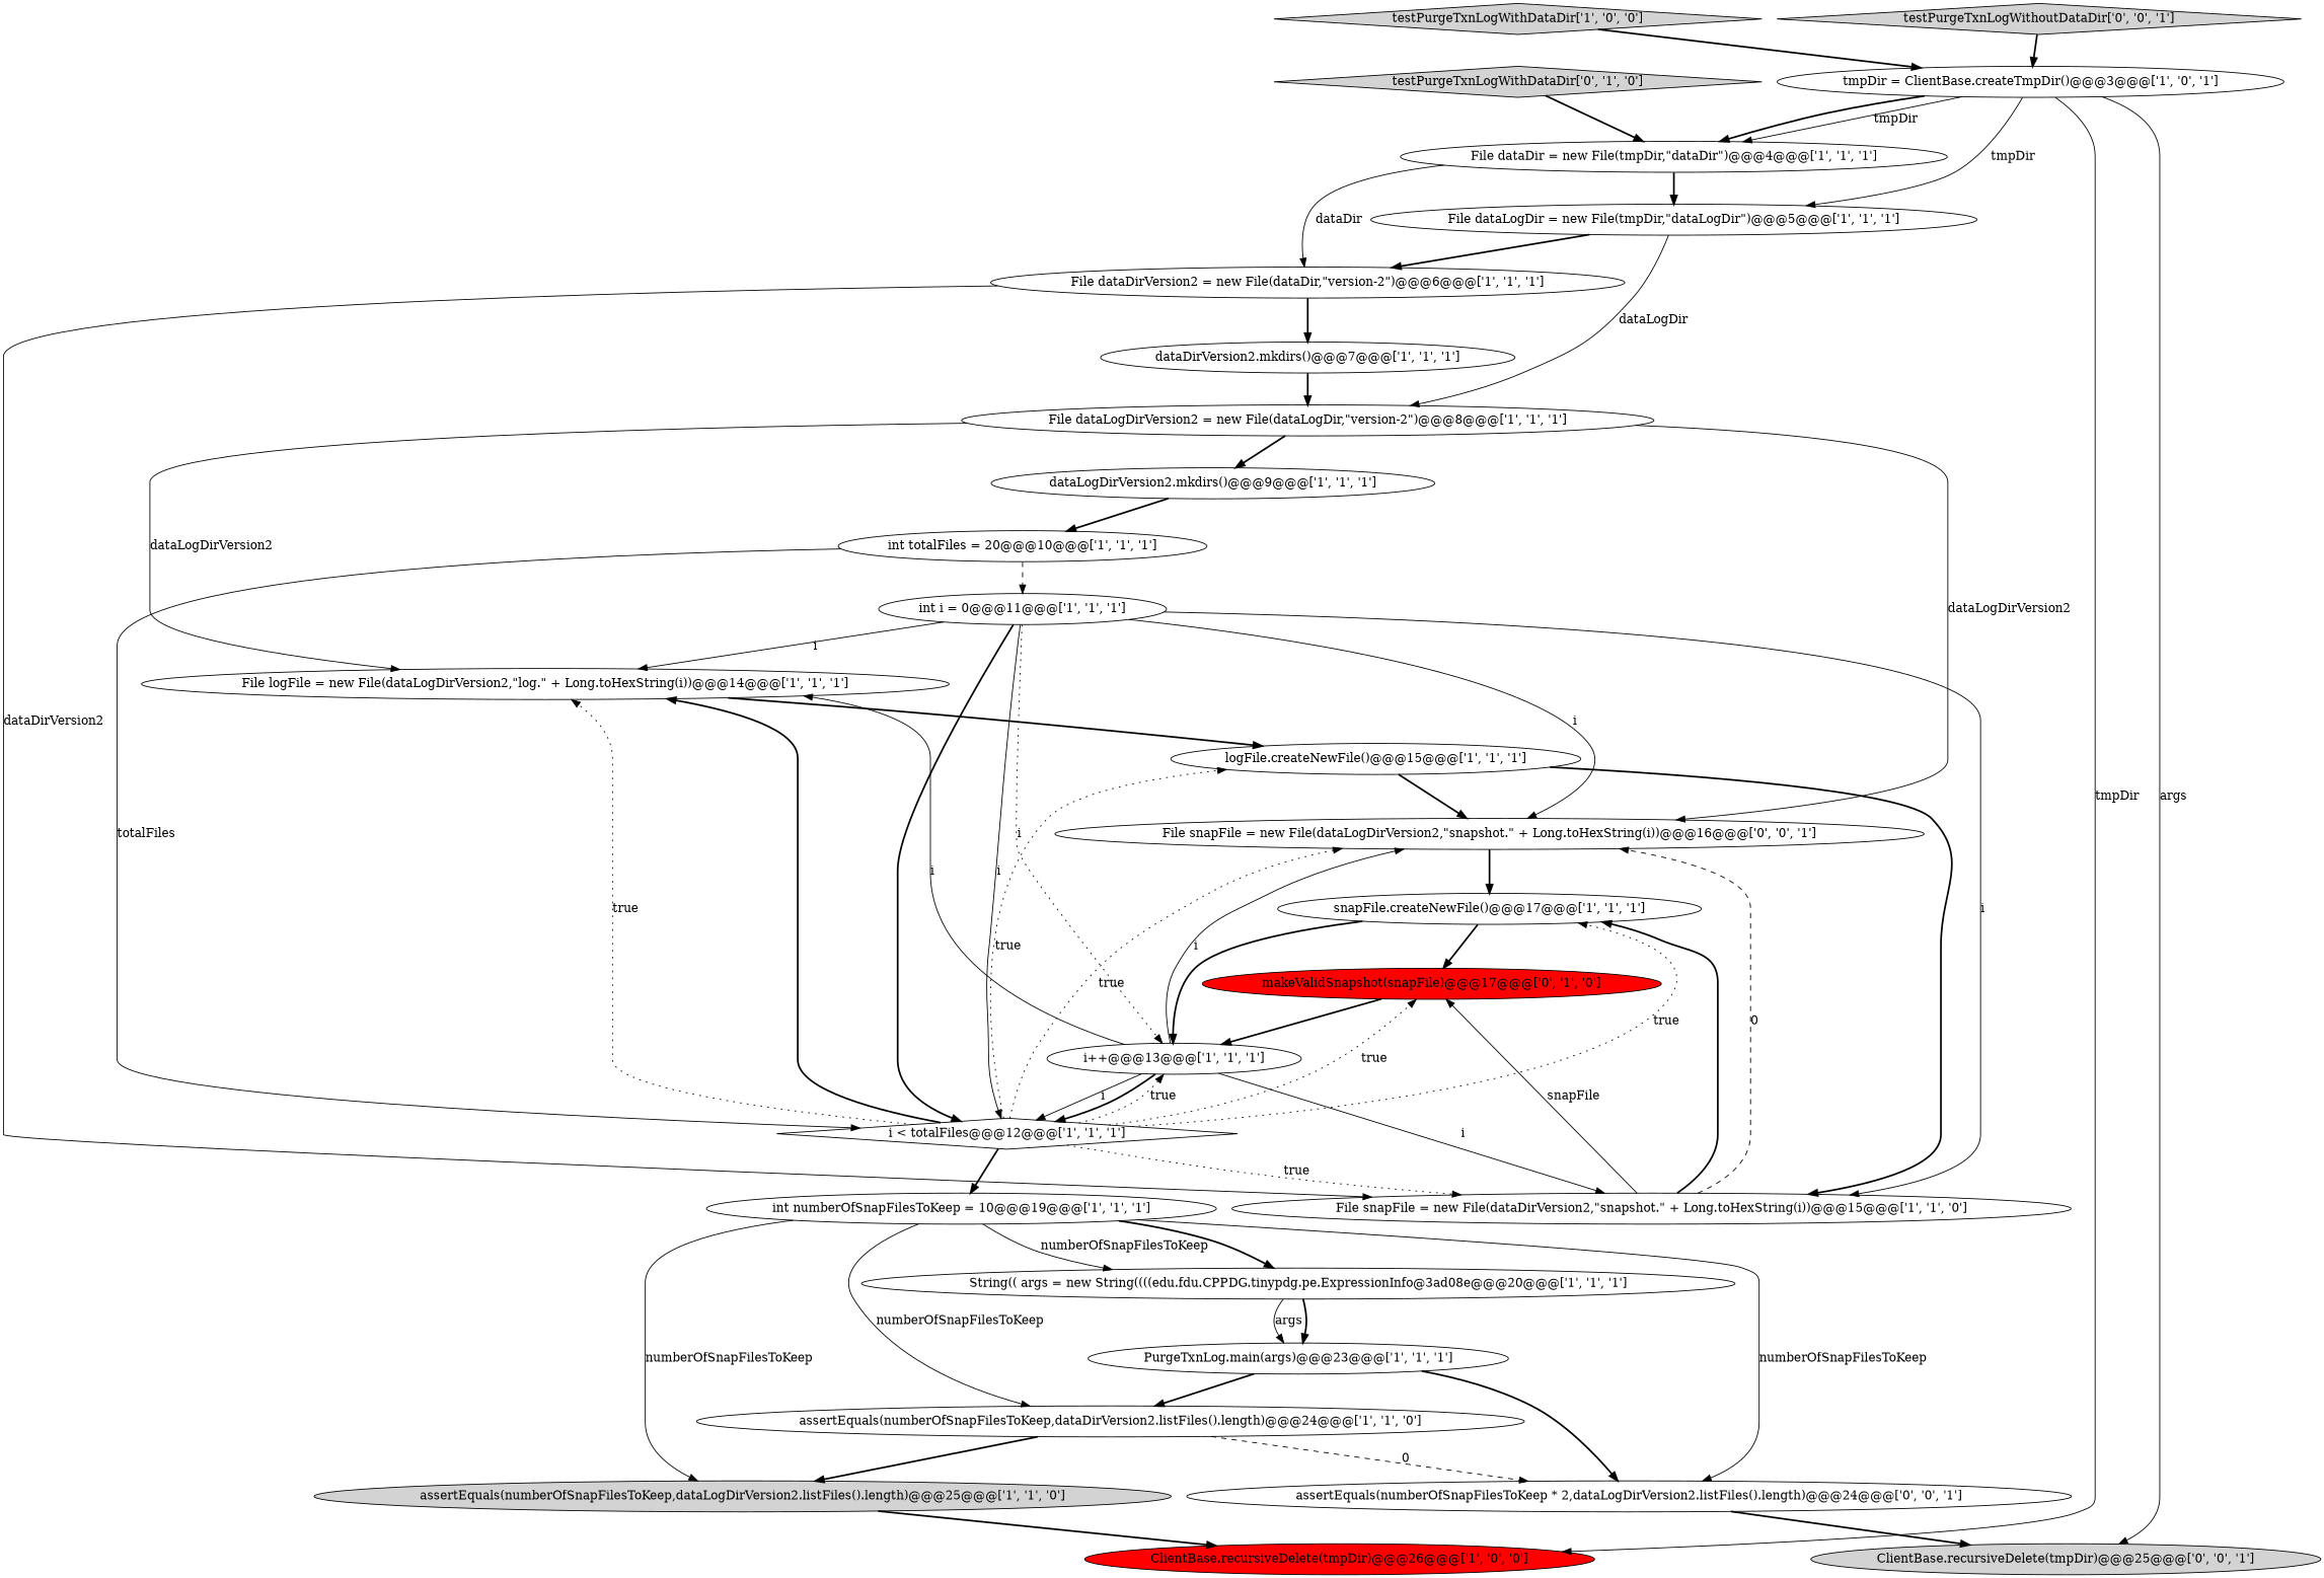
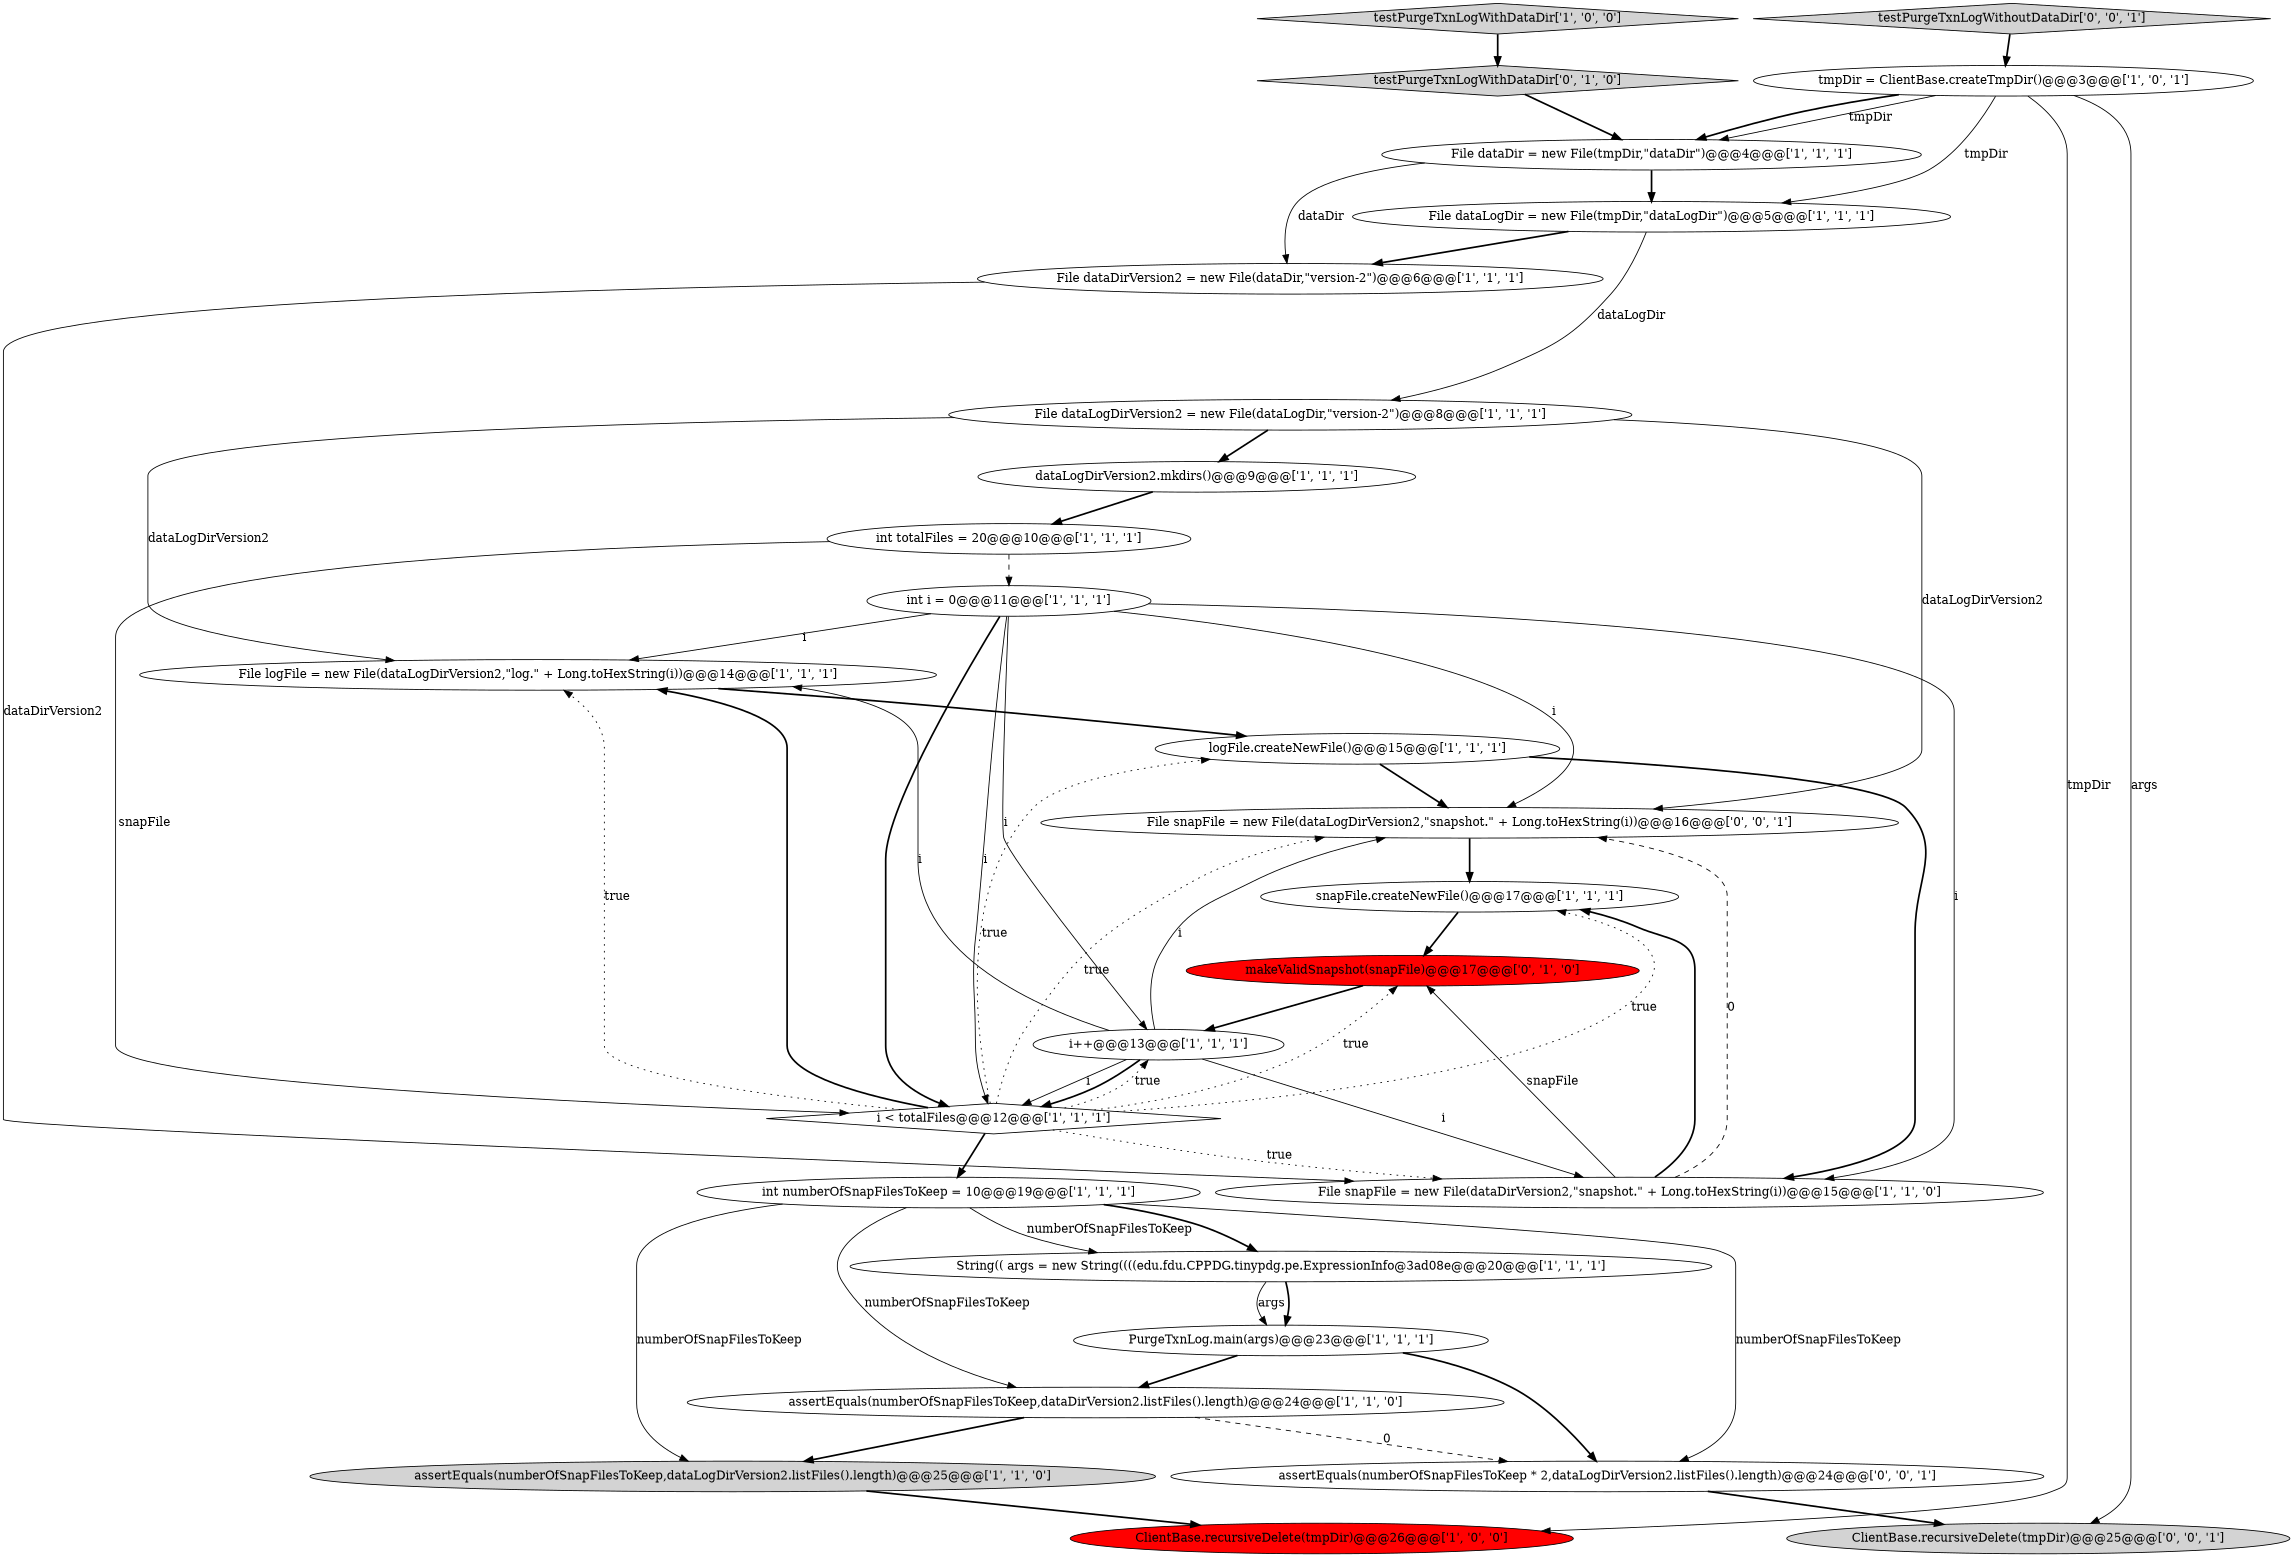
  digraph {
    node [fillcolor=white shape=ellipse style=filled]
    edge [style=bold]
    n1 [label="File dataLogDirVersion2 = new File(dataLogDir,\"version-2\")@@@8@@@['1', '1', '1']"]
    n2 [label="File logFile = new File(dataLogDirVersion2,\"log.\" + Long.toHexString(i))@@@14@@@['1', '1', '1']"]
    n3 [label="dataLogDirVersion2.mkdirs()@@@9@@@['1', '1', '1']"]
    n4 [label="File snapFile = new File(dataLogDirVersion2,\"snapshot.\" + Long.toHexString(i))@@@16@@@['0', '0', '1']"]
    n5 [label="logFile.createNewFile()@@@15@@@['1', '1', '1']"]
    n6 [label="int totalFiles = 20@@@10@@@['1', '1', '1']"]
    n7 [label="snapFile.createNewFile()@@@17@@@['1', '1', '1']"]
    n8 [label="tmpDir = ClientBase.createTmpDir()@@@3@@@['1', '0', '1']"]
    n9 [label="File dataLogDir = new File(tmpDir,\"dataLogDir\")@@@5@@@['1', '1', '1']"]
    n10 [fillcolor=red label="ClientBase.recursiveDelete(tmpDir)@@@26@@@['1', '0', '0']"]
    n11 [label="File dataDir = new File(tmpDir,\"dataDir\")@@@4@@@['1', '1', '1']"]
    n12 [fillcolor=lightgray label="ClientBase.recursiveDelete(tmpDir)@@@25@@@['0', '0', '1']"]
    n13 [label="File dataDirVersion2 = new File(dataDir,\"version-2\")@@@6@@@['1', '1', '1']"]
    n14 [label="int numberOfSnapFilesToKeep = 10@@@19@@@['1', '1', '1']"]
    n15 [fillcolor=lightgray label="assertEquals(numberOfSnapFilesToKeep,dataLogDirVersion2.listFiles().length)@@@25@@@['1', '1', '0']"]
    n16 [label="assertEquals(numberOfSnapFilesToKeep,dataDirVersion2.listFiles().length)@@@24@@@['1', '1', '0']"]
    n17 [label="String(( args = new String((((edu.fdu.CPPDG.tinypdg.pe.ExpressionInfo@3ad08e@@@20@@@['1', '1', '1']"]
    n18 [label="assertEquals(numberOfSnapFilesToKeep * 2,dataLogDirVersion2.listFiles().length)@@@24@@@['0', '0', '1']"]
    n19 [label="PurgeTxnLog.main(args)@@@23@@@['1', '1', '1']"]
    n20 [label="File snapFile = new File(dataDirVersion2,\"snapshot.\" + Long.toHexString(i))@@@15@@@['1', '1', '0']"]
    n21 [fillcolor=red label="makeValidSnapshot(snapFile)@@@17@@@['0', '1', '0']"]
    n22 [label="i++@@@13@@@['1', '1', '1']"]
    n23 [label="i < totalFiles@@@12@@@['1', '1', '1']" shape=diamond]
    n24 [fillcolor=lightgray label="testPurgeTxnLogWithoutDataDir['0', '0', '1']" shape=diamond]
    n25 [label="int i = 0@@@11@@@['1', '1', '1']"]
-   n26 [label="dataDirVersion2.mkdirs()@@@7@@@['1', '1', '1']"]
    n27 [fillcolor=lightgray label="testPurgeTxnLogWithDataDir['1', '0', '0']" shape=diamond]
    n28 [fillcolor=lightgray label="testPurgeTxnLogWithDataDir['0', '1', '0']" shape=diamond]
    n1 -> n2 [label=dataLogDirVersion2 style=solid]
    n1 -> n3
    n1 -> n4 [label=dataLogDirVersion2 style=solid]
    n2 -> n5
    n3 -> n6
    n4 -> n7
    n5 -> n4
    n5 -> n20
-   n6 -> n23 [label=totalFiles style=solid]
+   n6 -> n23 [label=snapFile style=solid]
    n6 -> n25 [style=dashed]
    n7 -> n21
-   n7 -> n22
    n8 -> n9 [label=tmpDir style=solid]
    n8 -> n10 [label=tmpDir style=solid]
    n8 -> n11 [label=tmpDir style=solid]
    n8 -> n11
    n8 -> n12 [label=args style=solid]
    n9 -> n1 [label=dataLogDir style=solid]
    n9 -> n13
    n11 -> n9
    n11 -> n13 [label=dataDir style=solid]
    n13 -> n20 [label=dataDirVersion2 style=solid]
-   n13 -> n26
    n14 -> n15 [label=numberOfSnapFilesToKeep style=solid]
    n14 -> n16 [label=numberOfSnapFilesToKeep style=solid]
    n14 -> n17 [label=numberOfSnapFilesToKeep style=solid]
    n14 -> n17
    n14 -> n18 [label=numberOfSnapFilesToKeep style=solid]
    n15 -> n10
    n16 -> n15
    n16 -> n18 [label=0 style=dashed]
    n17 -> n19
    n17 -> n19 [label=args style=solid]
    n18 -> n12
    n19 -> n16
    n19 -> n18
    n20 -> n4 [label=0 style=dashed]
    n20 -> n7
    n20 -> n21 [label=snapFile style=solid]
    n21 -> n22
    n22 -> n2 [label=i style=solid]
    n22 -> n4 [label=i style=solid]
    n22 -> n20 [label=i style=solid]
    n22 -> n23 [label=i style=solid]
    n22 -> n23
    n23 -> n2 [label=true style=dotted]
    n23 -> n2
    n23 -> n4 [label=true style=dotted]
    n23 -> n5 [label=true style=dotted]
    n23 -> n7 [label=true style=dotted]
    n23 -> n14
    n23 -> n20 [label=true style=dotted]
    n23 -> n21 [label=true style=dotted]
    n23 -> n22 [label=true style=dotted]
    n24 -> n8
    n25 -> n2 [label=i style=solid]
    n25 -> n4 [label=i style=solid]
    n25 -> n20 [label=i style=solid]
-   n25 -> n22 [label=i style=dotted]
+   n25 -> n22 [label=i style=solid]
    n25 -> n23 [label=i style=solid]
    n25 -> n23
-   n26 -> n1
-   n27 -> n8
+   n27 -> n28
    n28 -> n11
  }
